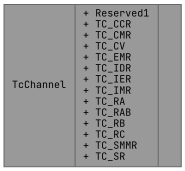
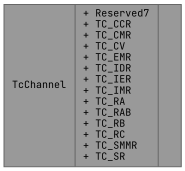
  digraph {
    rankdir=LR
    fontname="JetBrains Mono"
-   n1 [color=gray40 fillcolor=grey60 fontcolor=black fontname="JetBrains Mono" fontsize=10 height=0.2 label="{TcChannel\n|+ Reserved1\l+ TC_CCR\l+ TC_CMR\l+ TC_CV\l+ TC_EMR\l+ TC_IDR\l+ TC_IER\l+ TC_IMR\l+ TC_RA\l+ TC_RAB\l+ TC_RB\l+ TC_RC\l+ TC_SMMR\l+ TC_SR\l|}" shape=record style=filled width=0.4]
+   n1 [color=gray40 fillcolor=grey60 fontcolor=black fontname="JetBrains Mono" fontsize=10 height=0.2 label="{TcChannel\n|+ Reserved7\l+ TC_CCR\l+ TC_CMR\l+ TC_CV\l+ TC_EMR\l+ TC_IDR\l+ TC_IER\l+ TC_IMR\l+ TC_RA\l+ TC_RAB\l+ TC_RB\l+ TC_RC\l+ TC_SMMR\l+ TC_SR\l|}" shape=record style=filled width=0.4]
  }
